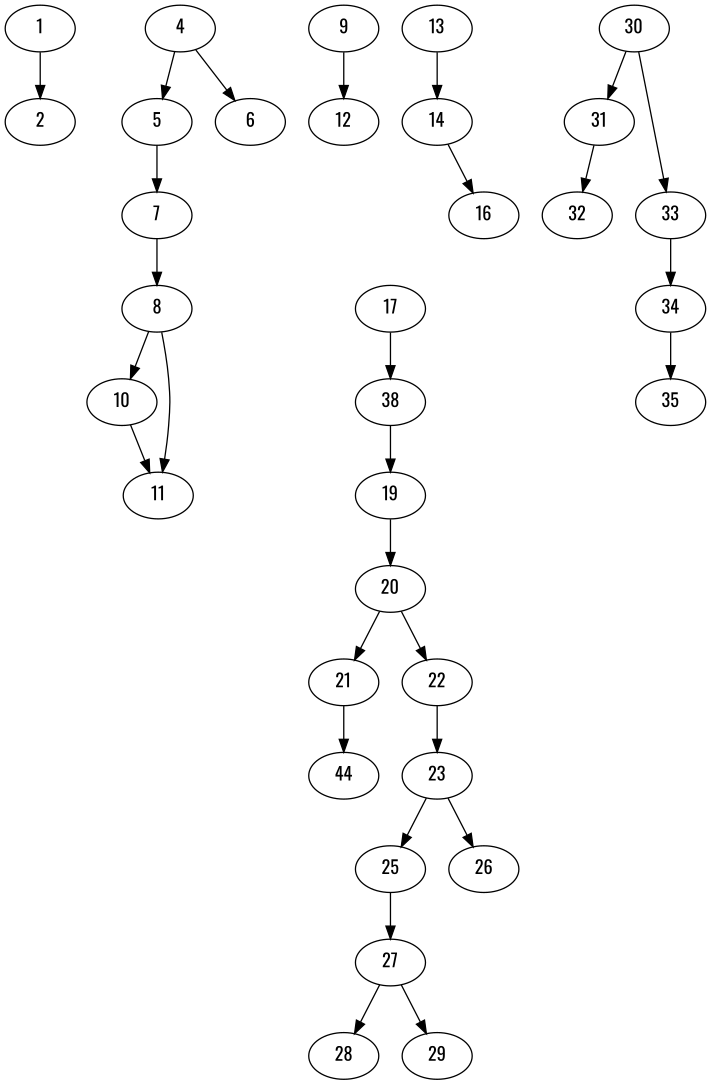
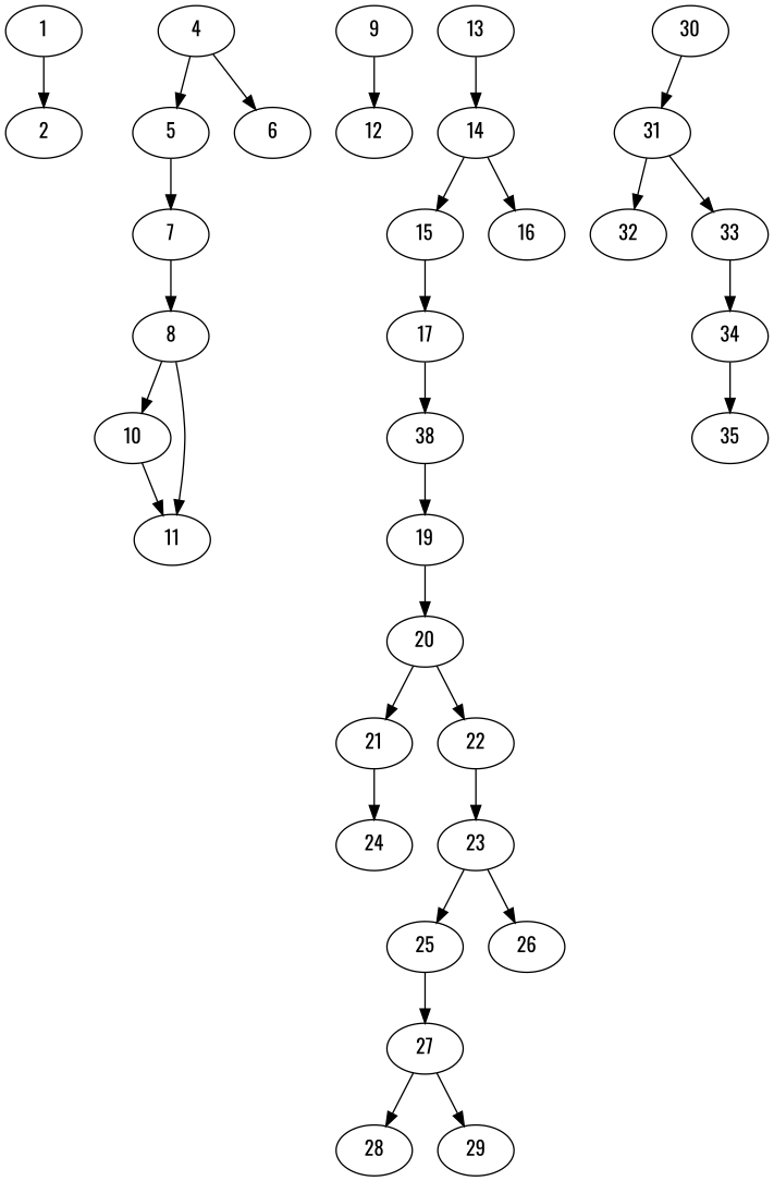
  digraph {
    fontname=Oswald
    node [alpha=0.01 fontname=Oswald]
    edge [fontname=Oswald]
    1 [alpha=0.03 expect_size=32258048]
    2 [alpha=0.10 expect_size=25341952]
    4 [alpha=0.02 expect_size=22836224]
    5 [alpha=0.07 expect_size=52198400]
    6 [alpha=0.13 expect_size=20567040]
    7 [alpha=0.00 expect_size=31941632]
    8 [alpha=0.20 expect_size=10570752]
    10 [alpha=0.11 expect_size=22371328]
    11 [alpha=0.00 expect_size=23651328]
    9 [alpha=0.04 expect_size=10810368]
    12 [alpha=0.17 expect_size=31548416]
    13 [alpha=0.03 expect_size=7532544]
    14 [alpha=0.13 expect_size=47337472]
+   15 [alpha=0.00 expect_size=5243904]
    16 [alpha=0.06 expect_size=21632000]
    17 [expect_size=51564544]
    n17 [alpha=0.15 expect_size=51978240 label=38]
    19 [alpha=0.02 expect_size=50898944]
    20 [expect_size=13720576]
    21 [alpha=0.13 expect_size=40060928]
    22 [alpha=0.12 expect_size=40344576]
-   24 [expect_size=41731072 label=44]
+   24 [expect_size=41731072]
    23 [alpha=0.03 expect_size=33814528]
    25 [alpha=0.19 expect_size=25208832]
    26 [alpha=0.04 expect_size=25586688]
    27 [alpha=0.19 expect_size=40268800]
    28 [alpha=0.18 expect_size=43512832]
    29 [alpha=0.18 expect_size=31602688]
    30 [alpha=0.06 expect_size=35454976]
    31 [expect_size=38806528]
    32 [alpha=0.08 expect_size=21486592]
    33 [alpha=0.15 expect_size=50782208]
    34 [expect_size=10805248]
    35 [alpha=0.06 expect_size=13519872]
    1 -> 2
    4 -> 5
    4 -> 6
    5 -> 7
    7 -> 8
    8 -> 10
    8 -> 11
    10 -> 11
    9 -> 12
    13 -> 14
+   14 -> 15
    14 -> 16
+   15 -> 17
    17 -> n17
    n17 -> 19
    19 -> 20
    20 -> 21
    20 -> 22
    21 -> 24
    22 -> 23
    23 -> 25
    23 -> 26
    25 -> 27
    27 -> 28
    27 -> 29
    30 -> 31
    31 -> 32
-   30 -> 33
+   31 -> 33
    33 -> 34
    34 -> 35
  }
